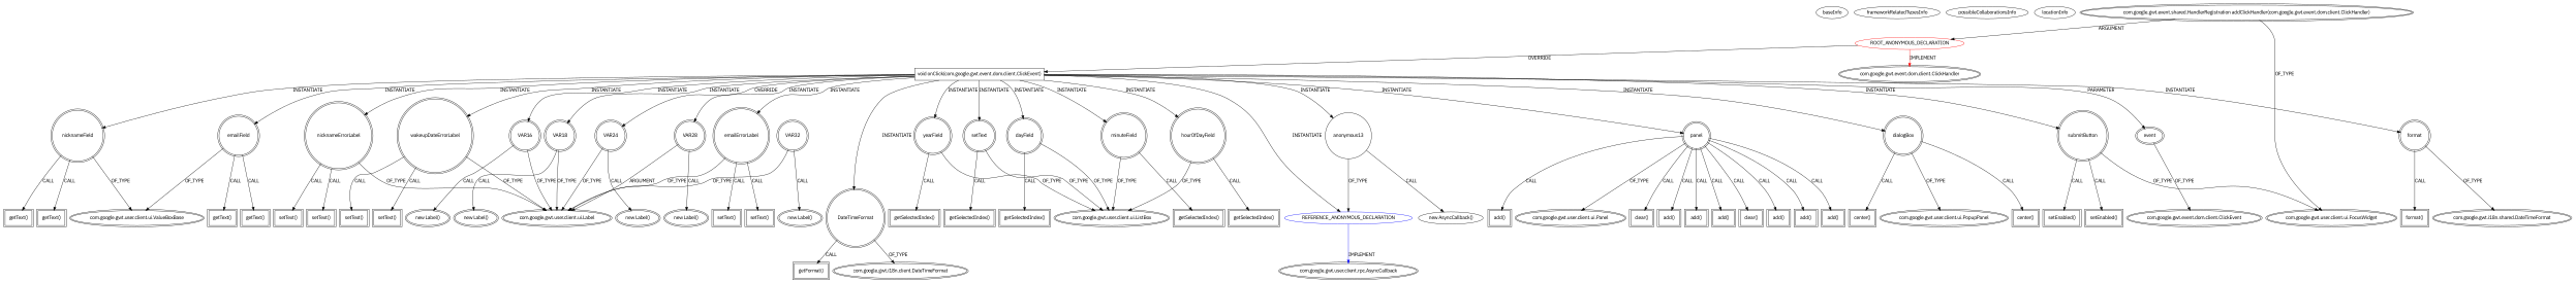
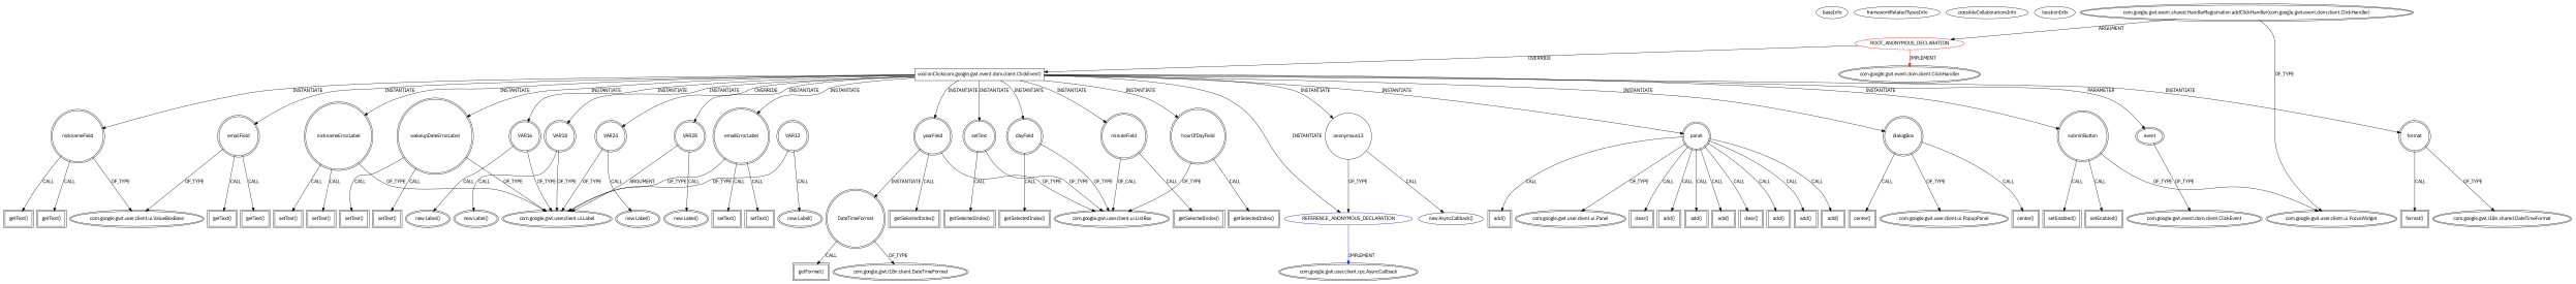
  digraph {
    fontname="IBM Plex Sans"
    node [fontname="IBM Plex Sans" isFrameworkType=true vertexType=INSIDE_CALL peripheries=2 shape=box]
    edge [fontname="IBM Plex Sans"]
    baseInfo [category=extension_graph graphId=4117 isAnonymous=true possibleRelation=true isFrameworkType="" vertexType="" peripheries="" shape=""]
    frameworkRelatedTypesInfo [0="com.google.gwt.event.dom.client.ClickHandler" isFrameworkType="" vertexType="" peripheries="" shape=""]
    possibleCollaborationsInfo [0="4117~OVERRIDING_METHOD_DECLARATION-INSTANTIATION-~com.google.gwt.event.dom.client.ClickHandler ~com.google.gwt.user.client.rpc.AsyncCallback ~true~true" isFrameworkType="" vertexType="" peripheries="" shape=""]
    locationInfo [contextSignature="void onModuleLoad()" filePath="/nakaken0629-mezamashimailgwt/mezamashimailgwt-master/mezamashimailgwt/src/com/appspot/mezamashimailgwt/client/Mezamashimailgwt.java" graphId=4117 projectName="nakaken0629-mezamashimailgwt" isFrameworkType="" vertexType="" peripheries="" shape=""]
    n5 [color=red isFrameworkType=false label=ROOT_ANONYMOUS_DECLARATION vertexType=ROOT_ANONYMOUS_DECLARATION peripheries="" shape=""]
    n6 [label="com.google.gwt.event.dom.client.ClickHandler" vertexType=FRAMEWORK_INTERFACE_TYPE shape=""]
    n7 [isFrameworkType=false label="void onClick(com.google.gwt.event.dom.client.ClickEvent)" vertexType=OVERRIDING_METHOD_DECLARATION peripheries=""]
    n8 [label=event vertexType=PARAMETER_DECLARATION shape=""]
    n9 [label=emailField shape=circle vertexType=VARIABLE_EXPRESION]
    n10 [label=emailErrorLabel shape=circle vertexType=VARIABLE_EXPRESION]
    n11 [label=nicknameField shape=circle vertexType=VARIABLE_EXPRESION]
    n12 [label=nicknameErrorLabel shape=circle vertexType=VARIABLE_EXPRESION]
    n13 [label=yearField shape=circle vertexType=VARIABLE_EXPRESION]
    n14 [label=setText shape=circle vertexType=VARIABLE_EXPRESION]
    n15 [label=dayField shape=circle vertexType=VARIABLE_EXPRESION]
    n16 [label=hourOfDayField shape=circle vertexType=VARIABLE_EXPRESION]
    n17 [label=minuteField shape=circle vertexType=VARIABLE_EXPRESION]
    n18 [label=wakeupDateErrorLabel shape=circle vertexType=VARIABLE_EXPRESION]
    n19 [isFrameworkType=false label=anonymous13 shape=circle vertexType=VARIABLE_EXPRESION peripheries=""]
    n20 [label=panel shape=circle vertexType=VARIABLE_EXPRESION]
    n21 [label=VAR16 shape=circle vertexType=VARIABLE_EXPRESION]
    n22 [label=VAR18 shape=circle vertexType=VARIABLE_EXPRESION]
    n23 [label=dialogBox shape=circle vertexType=VARIABLE_EXPRESION]
    n24 [label=submitButton shape=circle vertexType=VARIABLE_EXPRESION]
    n25 [label=VAR24 shape=circle vertexType=VARIABLE_EXPRESION]
    n26 [label=DateTimeFormat shape=circle vertexType=VARIABLE_EXPRESION]
    n27 [label=VAR28 shape=circle vertexType=VARIABLE_EXPRESION]
    n28 [label=format shape=circle vertexType=VARIABLE_EXPRESION]
    n29 [color=blue isFrameworkType=false label=REFERENCE_ANONYMOUS_DECLARATION vertexType=REFERENCE_ANONYMOUS_DECLARATION peripheries="" shape=""]
    n30 [label="com.google.gwt.event.shared.HandlerRegistration addClickHandler(com.google.gwt.event.dom.client.ClickHandler)" vertexType=OUTSIDE_CALL shape=""]
    n31 [label="com.google.gwt.user.client.ui.FocusWidget" vertexType=FRAMEWORK_CLASS_TYPE shape=""]
    n32 [label="com.google.gwt.event.dom.client.ClickEvent" vertexType=FRAMEWORK_CLASS_TYPE shape=""]
    n33 [label="com.google.gwt.user.client.ui.ValueBoxBase" vertexType=FRAMEWORK_CLASS_TYPE shape=""]
    n34 [label="getText()"]
    n35 [label="getText()"]
    n36 [label="com.google.gwt.user.client.ui.Label" vertexType=FRAMEWORK_CLASS_TYPE shape=""]
    n37 [label="setText()"]
    n38 [label="setText()"]
    n39 [label="getText()"]
    n40 [label="getText()"]
    n41 [label="setText()"]
    n42 [label="setText()"]
    n43 [label="com.google.gwt.user.client.ui.ListBox" vertexType=FRAMEWORK_CLASS_TYPE shape=""]
    n44 [label="getSelectedIndex()"]
    n45 [label="getSelectedIndex()"]
    n46 [label="getSelectedIndex()"]
    n47 [label="getSelectedIndex()"]
    n48 [label="getSelectedIndex()"]
    n49 [label="setText()"]
    n50 [label="setText()"]
    n51 [isFrameworkType=false label="new AsyncCallback()" vertexType=CONSTRUCTOR_CALL peripheries="" shape=""]
    n52 [label="com.google.gwt.user.client.ui.Panel" vertexType=FRAMEWORK_CLASS_TYPE shape=""]
    n53 [label="clear()"]
    n54 [label="add()"]
    n55 [label="add()"]
    n56 [label="add()"]
    n57 [label="clear()"]
    n58 [label="add()"]
    n59 [label="add()"]
    n60 [label="add()"]
    n61 [label="add()"]
    n62 [label="new Label()" vertexType=CONSTRUCTOR_CALL shape=""]
    n63 [label="new Label()" vertexType=CONSTRUCTOR_CALL shape=""]
    n64 [label="com.google.gwt.user.client.ui.PopupPanel" vertexType=FRAMEWORK_CLASS_TYPE shape=""]
    n65 [label="center()"]
    n66 [label="center()"]
    n67 [label="setEnabled()"]
    n68 [label="setEnabled()"]
    n69 [label="new Label()" vertexType=CONSTRUCTOR_CALL shape=""]
    n70 [label="com.google.gwt.i18n.client.DateTimeFormat" vertexType=FRAMEWORK_CLASS_TYPE shape=""]
    n71 [label="getFormat()"]
    n72 [label="new Label()" vertexType=CONSTRUCTOR_CALL shape=""]
    n73 [label="com.google.gwt.i18n.shared.DateTimeFormat" vertexType=FRAMEWORK_CLASS_TYPE shape=""]
    n74 [label="format()"]
    n75 [label=VAR32 shape=circle vertexType=VARIABLE_EXPRESION]
    n76 [label="new Label()" vertexType=CONSTRUCTOR_CALL shape=""]
    n77 [label="com.google.gwt.user.client.rpc.AsyncCallback" vertexType=FRAMEWORK_INTERFACE_TYPE shape=""]
    n5 -> n6 [color=red label=IMPLEMENT]
    n5 -> n7 [label=OVERRIDE]
    n7 -> n8 [label=PARAMETER]
    n7 -> n9 [label=INSTANTIATE]
    n7 -> n10 [label=INSTANTIATE]
    n7 -> n11 [label=INSTANTIATE]
    n7 -> n12 [label=INSTANTIATE]
    n7 -> n13 [label=INSTANTIATE]
    n7 -> n14 [label=INSTANTIATE]
    n7 -> n15 [label=INSTANTIATE]
    n7 -> n16 [label=INSTANTIATE]
    n7 -> n17 [label=INSTANTIATE]
    n7 -> n18 [label=INSTANTIATE]
    n7 -> n19 [label=INSTANTIATE]
    n7 -> n20 [label=INSTANTIATE]
    n7 -> n21 [label=INSTANTIATE]
    n7 -> n22 [label=INSTANTIATE]
    n7 -> n23 [label=INSTANTIATE]
    n7 -> n24 [label=INSTANTIATE]
    n7 -> n25 [label=OVERRIDE]
-   n7 -> n26 [label=INSTANTIATE]
+   n13 -> n26 [label=INSTANTIATE]
    n7 -> n27 [label=INSTANTIATE]
    n7 -> n28 [label=INSTANTIATE]
    n7 -> n29 [label=INSTANTIATE]
    n8 -> n32 [label=OF_TYPE]
    n9 -> n33 [label=OF_TYPE]
    n9 -> n34 [label=CALL]
    n9 -> n35 [label=CALL]
    n10 -> n36 [label=OF_TYPE]
    n10 -> n37 [label=CALL]
    n10 -> n38 [label=CALL]
    n11 -> n33 [label=OF_TYPE]
    n11 -> n39 [label=CALL]
    n11 -> n40 [label=CALL]
    n12 -> n36 [label=OF_TYPE]
    n12 -> n41 [label=CALL]
    n12 -> n42 [label=CALL]
    n13 -> n43 [label=OF_TYPE]
    n13 -> n44 [label=CALL]
    n14 -> n43 [label=OF_TYPE]
    n14 -> n45 [label=CALL]
    n15 -> n43 [label=OF_TYPE]
    n15 -> n46 [label=CALL]
    n16 -> n43 [label=OF_TYPE]
    n16 -> n47 [label=CALL]
-   n17 -> n43 [label=OF_TYPE]
+   n17 -> n43 [label=OF_CALL]
    n17 -> n48 [label=CALL]
    n18 -> n36 [label=OF_TYPE]
    n18 -> n49 [label=CALL]
    n18 -> n50 [label=CALL]
    n19 -> n29 [label=OF_TYPE]
    n19 -> n51 [label=CALL]
    n20 -> n52 [label=OF_TYPE]
    n20 -> n53 [label=CALL]
    n20 -> n54 [label=CALL]
    n20 -> n55 [label=CALL]
    n20 -> n56 [label=CALL]
    n20 -> n57 [label=CALL]
    n20 -> n58 [label=CALL]
    n20 -> n59 [label=CALL]
    n20 -> n60 [label=CALL]
    n20 -> n61 [label=CALL]
    n21 -> n36 [label=OF_TYPE]
    n21 -> n62 [label=CALL]
    n22 -> n36 [label=OF_TYPE]
    n22 -> n63 [label=CALL]
    n23 -> n64 [label=OF_TYPE]
    n23 -> n65 [label=CALL]
    n23 -> n66 [label=CALL]
    n24 -> n31 [label=OF_TYPE]
    n24 -> n67 [label=CALL]
    n24 -> n68 [label=CALL]
    n25 -> n36 [label=OF_TYPE]
    n25 -> n69 [label=CALL]
    n26 -> n70 [label=OF_TYPE]
    n26 -> n71 [label=CALL]
    n27 -> n36 [label=ARGUMENT]
    n27 -> n72 [label=CALL]
    n28 -> n73 [label=OF_TYPE]
    n28 -> n74 [label=CALL]
    n29 -> n77 [color=blue label=IMPLEMENT]
    n30 -> n5 [label=ARGUMENT]
    n30 -> n31 [label=OF_TYPE]
    n75 -> n36 [label=OF_TYPE]
    n75 -> n76 [label=CALL]
  }
